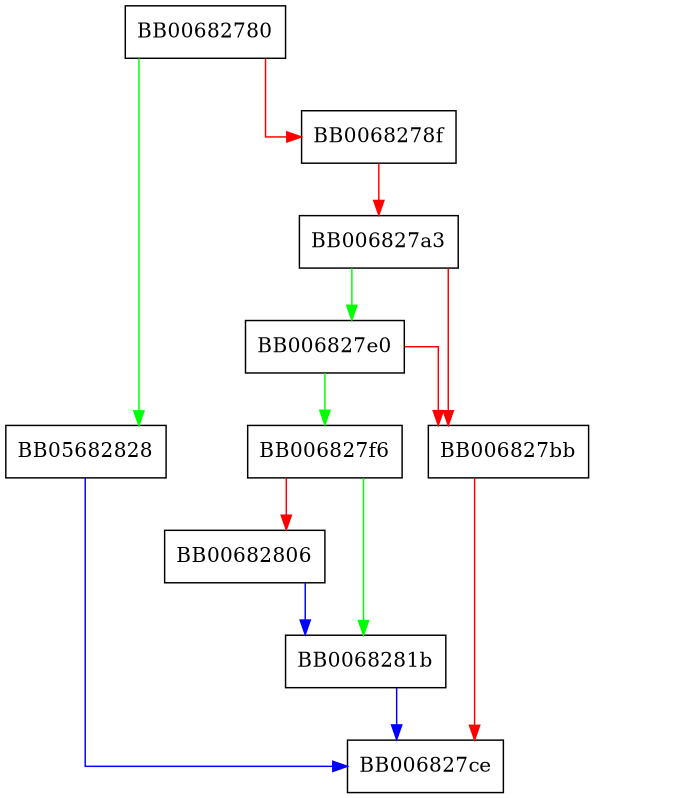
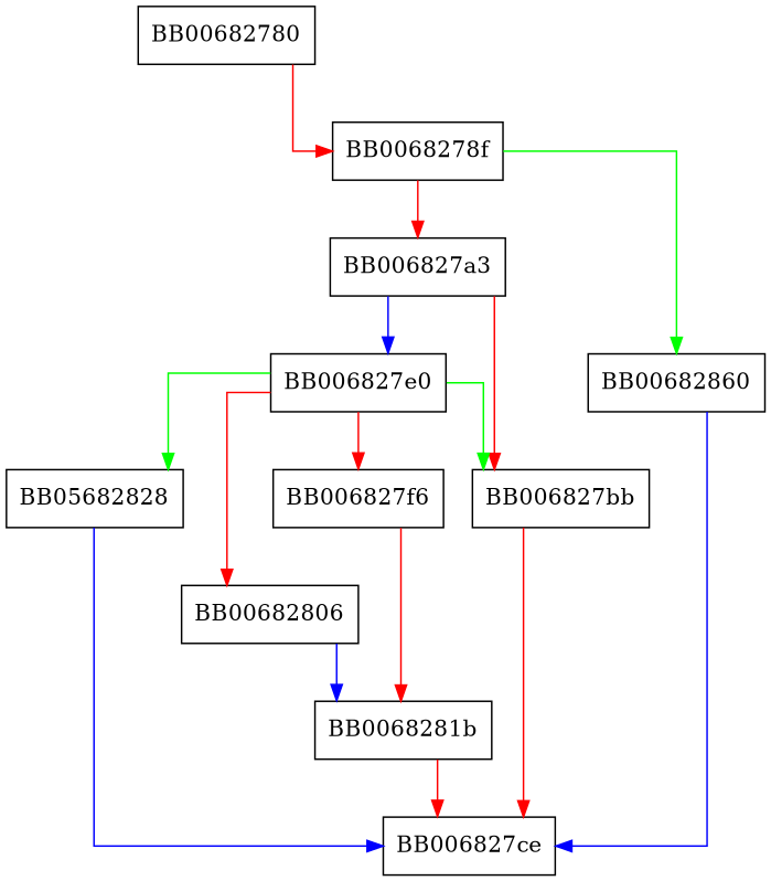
  digraph {
    splines=ortho
    node [shape=box]
    edge [color=red]
    n1 [label=BB00682780]
    n2 [label=BB05682828]
    BB0068278f
    BB006827ce
+   BB00682860
    BB006827a3
    BB006827e0
    BB006827bb
    BB006827f6
    BB0068281b
    BB00682806
-   n1 -> n2 [color=green]
+   BB006827e0 -> n2 [color=green]
    n1 -> BB0068278f
    n2 -> BB006827ce [color=blue]
+   BB0068278f -> BB00682860 [color=green]
    BB0068278f -> BB006827a3
-   BB006827a3 -> BB006827e0 [color=green]
+   BB00682860 -> BB006827ce [color=blue]
+   BB006827a3 -> BB006827e0 [color=blue]
    BB006827a3 -> BB006827bb
-   BB006827e0 -> BB006827bb
-   BB006827e0 -> BB006827f6 [color=green]
+   BB006827e0 -> BB006827bb [color=green]
+   BB006827e0 -> BB006827f6
    BB006827bb -> BB006827ce
-   BB006827f6 -> BB0068281b [color=green]
-   BB006827f6 -> BB00682806
-   BB0068281b -> BB006827ce [color=blue]
+   BB006827f6 -> BB0068281b
+   BB006827e0 -> BB00682806
+   BB0068281b -> BB006827ce
    BB00682806 -> BB0068281b [color=blue]
  }
